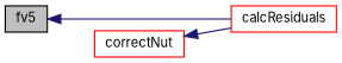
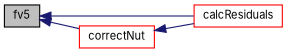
  digraph {
    fontname=Inter
    rankdir=LR
    node [color=red fontname=Inter fontsize=10 shape=record]
    edge [color=midnightblue dir=back fontname=Inter fontsize=10 labelfontname=Helvetica labelfontsize=10 style=solid]
    n1 [color=black fillcolor=grey75 fontcolor=black height=0.2 label=fv5 style=filled width=0.4]
    n2 [height=0.2 label=calcResiduals width=0.4]
    n3 [height=0.2 label=correctNut width=0.4]
    n1 -> n2
+   n1 -> n3
    n3 -> n2
  }
